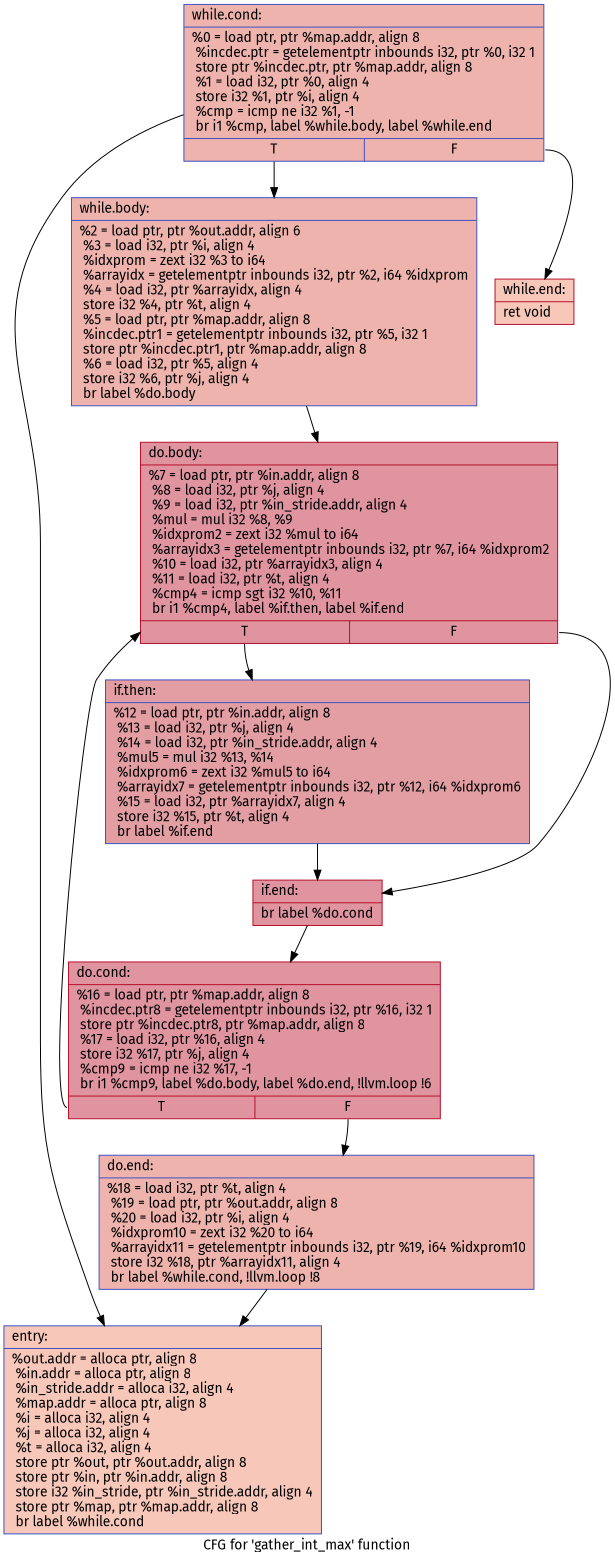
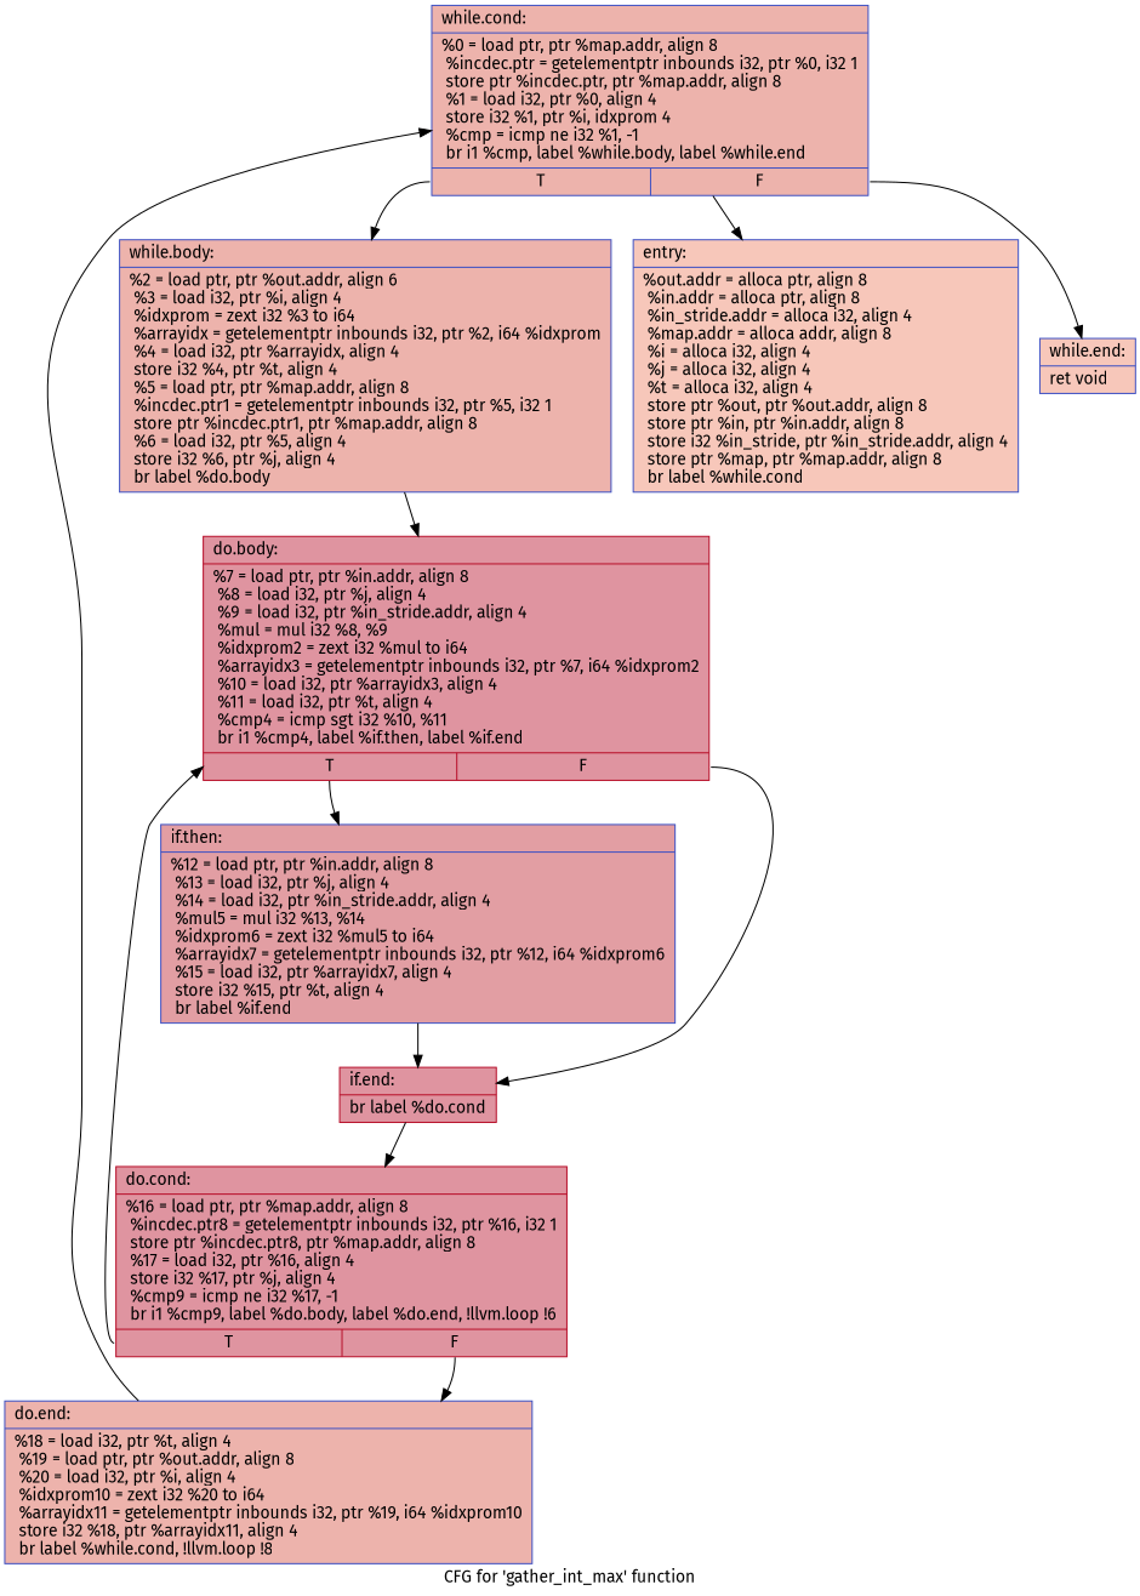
  digraph {
    fontname="Fira Sans"
    label="CFG for 'gather_int_max' function"
    node [color="#3d50c3ff" fillcolor="#d6524470" fontname="Fira Sans" shape=record style=filled]
    edge [fontname="Fira Sans"]
-   n1 [fillcolor="#ec7f6370" label="{entry:\l|  %out.addr = alloca ptr, align 8\l  %in.addr = alloca ptr, align 8\l  %in_stride.addr = alloca i32, align 4\l  %map.addr = alloca ptr, align 8\l  %i = alloca i32, align 4\l  %j = alloca i32, align 4\l  %t = alloca i32, align 4\l  store ptr %out, ptr %out.addr, align 8\l  store ptr %in, ptr %in.addr, align 8\l  store i32 %in_stride, ptr %in_stride.addr, align 4\l  store ptr %map, ptr %map.addr, align 8\l  br label %while.cond\l}"]
-   n2 [label="{while.cond:\l|  %0 = load ptr, ptr %map.addr, align 8\l  %incdec.ptr = getelementptr inbounds i32, ptr %0, i32 1\l  store ptr %incdec.ptr, ptr %map.addr, align 8\l  %1 = load i32, ptr %0, align 4\l  store i32 %1, ptr %i, align 4\l  %cmp = icmp ne i32 %1, -1\l  br i1 %cmp, label %while.body, label %while.end\l|{<s0>T|<s1>F}}"]
+   n1 [fillcolor="#ec7f6370" label="{entry:\l|  %out.addr = alloca ptr, align 8\l  %in.addr = alloca ptr, align 8\l  %in_stride.addr = alloca i32, align 4\l  %map.addr = alloca addr, align 8\l  %i = alloca i32, align 4\l  %j = alloca i32, align 4\l  %t = alloca i32, align 4\l  store ptr %out, ptr %out.addr, align 8\l  store ptr %in, ptr %in.addr, align 8\l  store i32 %in_stride, ptr %in_stride.addr, align 4\l  store ptr %map, ptr %map.addr, align 8\l  br label %while.cond\l}"]
+   n2 [label="{while.cond:\l|  %0 = load ptr, ptr %map.addr, align 8\l  %incdec.ptr = getelementptr inbounds i32, ptr %0, i32 1\l  store ptr %incdec.ptr, ptr %map.addr, align 8\l  %1 = load i32, ptr %0, align 4\l  store i32 %1, ptr %i, idxprom 4\l  %cmp = icmp ne i32 %1, -1\l  br i1 %cmp, label %while.body, label %while.end\l|{<s0>T|<s1>F}}"]
    n3 [label="{while.body:\l|  %2 = load ptr, ptr %out.addr, align 6\l  %3 = load i32, ptr %i, align 4\l  %idxprom = zext i32 %3 to i64\l  %arrayidx = getelementptr inbounds i32, ptr %2, i64 %idxprom\l  %4 = load i32, ptr %arrayidx, align 4\l  store i32 %4, ptr %t, align 4\l  %5 = load ptr, ptr %map.addr, align 8\l  %incdec.ptr1 = getelementptr inbounds i32, ptr %5, i32 1\l  store ptr %incdec.ptr1, ptr %map.addr, align 8\l  %6 = load i32, ptr %5, align 4\l  store i32 %6, ptr %j, align 4\l  br label %do.body\l}"]
-   n4 [color="#b70d28ff" fillcolor="#ec7f6370" label="{while.end:\l|  ret void\l}"]
+   n4 [fillcolor="#ec7f6370" label="{while.end:\l|  ret void\l}"]
    n5 [color="#b70d28ff" fillcolor="#b70d2870" label="{do.body:\l|  %7 = load ptr, ptr %in.addr, align 8\l  %8 = load i32, ptr %j, align 4\l  %9 = load i32, ptr %in_stride.addr, align 4\l  %mul = mul i32 %8, %9\l  %idxprom2 = zext i32 %mul to i64\l  %arrayidx3 = getelementptr inbounds i32, ptr %7, i64 %idxprom2\l  %10 = load i32, ptr %arrayidx3, align 4\l  %11 = load i32, ptr %t, align 4\l  %cmp4 = icmp sgt i32 %10, %11\l  br i1 %cmp4, label %if.then, label %if.end\l|{<s0>T|<s1>F}}"]
    n6 [fillcolor="#be242e70" label="{if.then:\l|  %12 = load ptr, ptr %in.addr, align 8\l  %13 = load i32, ptr %j, align 4\l  %14 = load i32, ptr %in_stride.addr, align 4\l  %mul5 = mul i32 %13, %14\l  %idxprom6 = zext i32 %mul5 to i64\l  %arrayidx7 = getelementptr inbounds i32, ptr %12, i64 %idxprom6\l  %15 = load i32, ptr %arrayidx7, align 4\l  store i32 %15, ptr %t, align 4\l  br label %if.end\l}"]
    n7 [color="#b70d28ff" fillcolor="#b70d2870" label="{if.end:\l|  br label %do.cond\l}"]
    n8 [color="#b70d28ff" fillcolor="#b70d2870" label="{do.cond:\l|  %16 = load ptr, ptr %map.addr, align 8\l  %incdec.ptr8 = getelementptr inbounds i32, ptr %16, i32 1\l  store ptr %incdec.ptr8, ptr %map.addr, align 8\l  %17 = load i32, ptr %16, align 4\l  store i32 %17, ptr %j, align 4\l  %cmp9 = icmp ne i32 %17, -1\l  br i1 %cmp9, label %do.body, label %do.end, !llvm.loop !6\l|{<s0>T|<s1>F}}"]
    n9 [label="{do.end:\l|  %18 = load i32, ptr %t, align 4\l  %19 = load ptr, ptr %out.addr, align 8\l  %20 = load i32, ptr %i, align 4\l  %idxprom10 = zext i32 %20 to i64\l  %arrayidx11 = getelementptr inbounds i32, ptr %19, i64 %idxprom10\l  store i32 %18, ptr %arrayidx11, align 4\l  br label %while.cond, !llvm.loop !8\l}"]
    n2 -> n1
    n2 -> n3 [tailport=s0]
    n2 -> n4 [tailport=s1]
    n3 -> n5
    n5 -> n6 [tailport=s0]
    n5 -> n7 [tailport=s1]
    n6 -> n7
    n7 -> n8
    n8 -> n5 [tailport=s0]
    n8 -> n9 [tailport=s1]
-   n9 -> n1
+   n9 -> n2
  }
